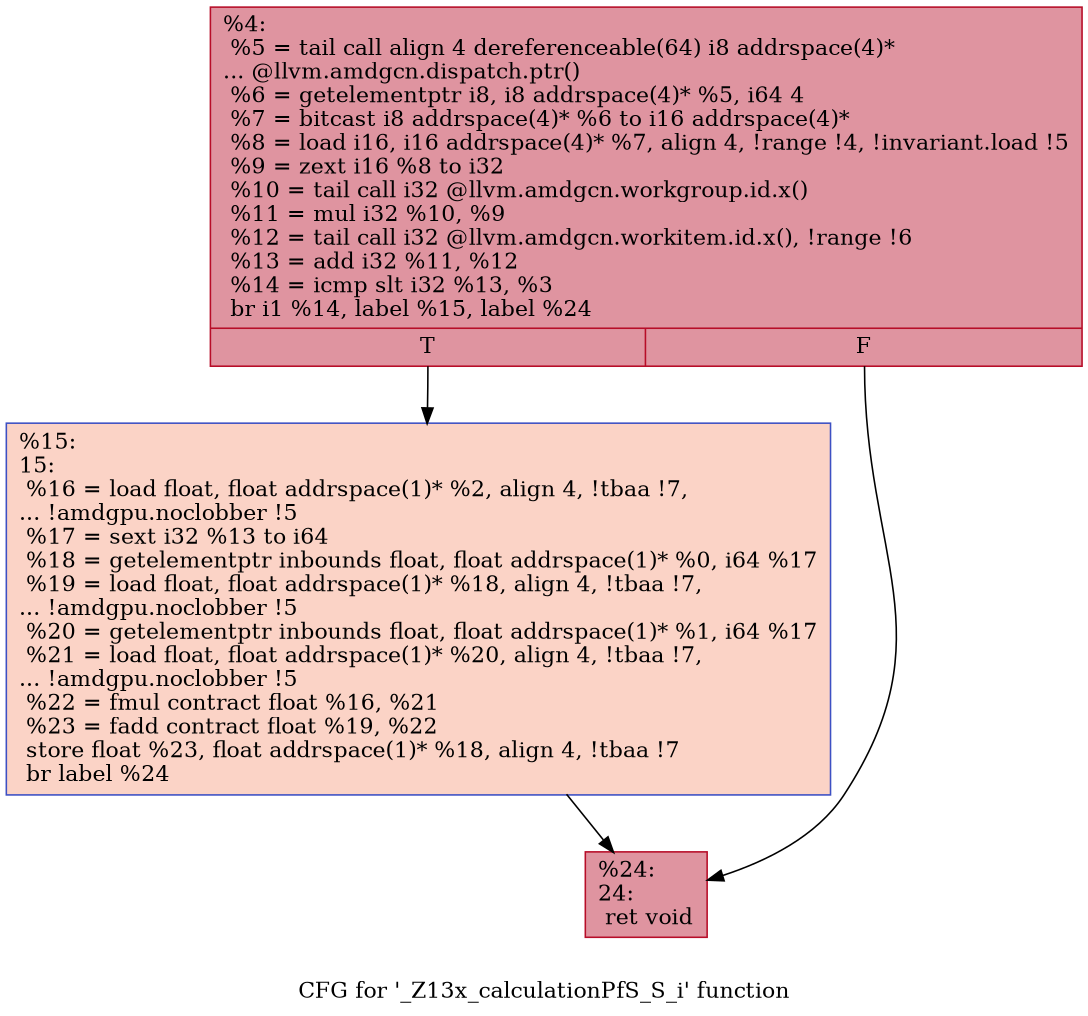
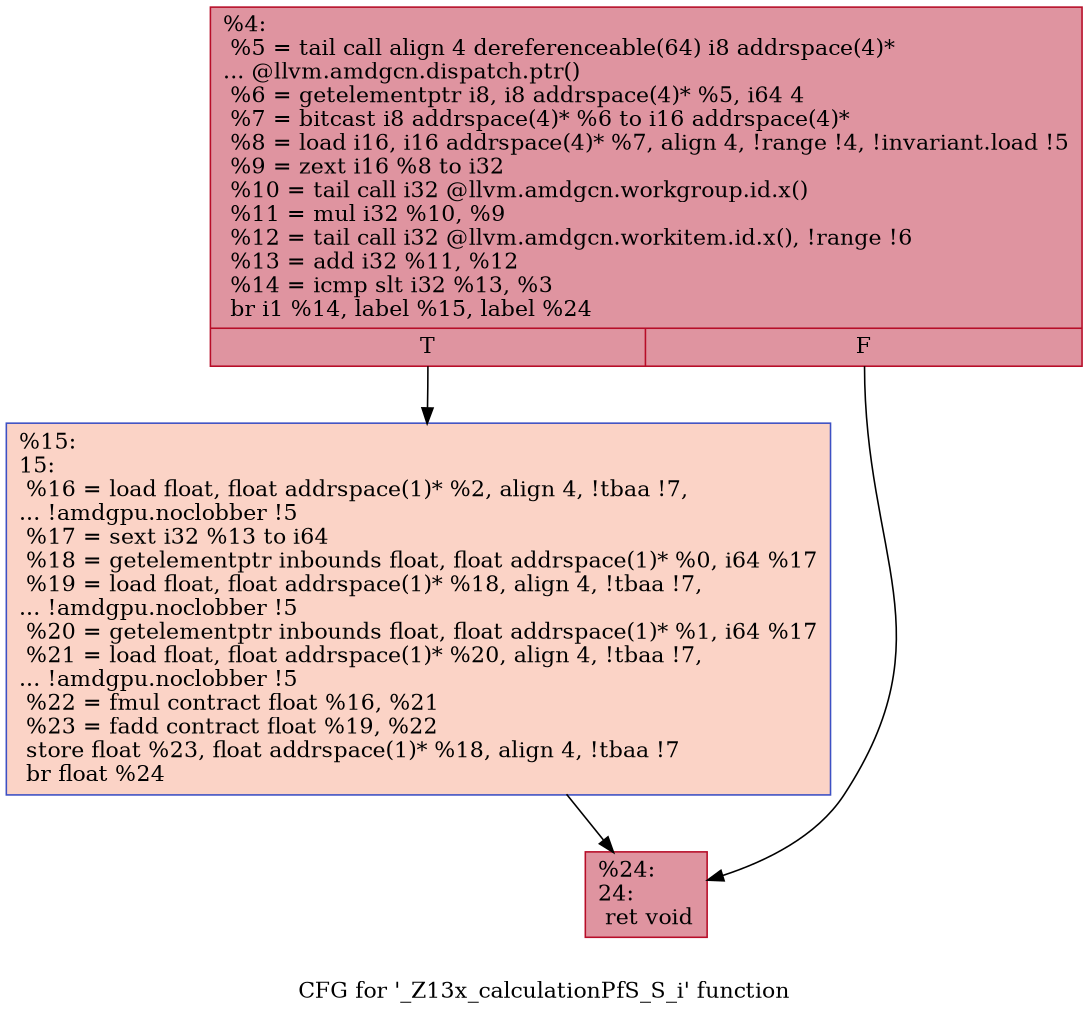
  digraph {
    label="CFG for '_Z13x_calculationPfS_S_i' function"
    node [color="#b70d28ff" fillcolor="#b70d2870" shape=record style=filled]
    n1 [label="{%4:\l  %5 = tail call align 4 dereferenceable(64) i8 addrspace(4)*\l... @llvm.amdgcn.dispatch.ptr()\l  %6 = getelementptr i8, i8 addrspace(4)* %5, i64 4\l  %7 = bitcast i8 addrspace(4)* %6 to i16 addrspace(4)*\l  %8 = load i16, i16 addrspace(4)* %7, align 4, !range !4, !invariant.load !5\l  %9 = zext i16 %8 to i32\l  %10 = tail call i32 @llvm.amdgcn.workgroup.id.x()\l  %11 = mul i32 %10, %9\l  %12 = tail call i32 @llvm.amdgcn.workitem.id.x(), !range !6\l  %13 = add i32 %11, %12\l  %14 = icmp slt i32 %13, %3\l  br i1 %14, label %15, label %24\l|{<s0>T|<s1>F}}"]
-   n2 [color="#3d50c3ff" fillcolor="#f59c7d70" label="{%15:\l15:                                               \l  %16 = load float, float addrspace(1)* %2, align 4, !tbaa !7,\l... !amdgpu.noclobber !5\l  %17 = sext i32 %13 to i64\l  %18 = getelementptr inbounds float, float addrspace(1)* %0, i64 %17\l  %19 = load float, float addrspace(1)* %18, align 4, !tbaa !7,\l... !amdgpu.noclobber !5\l  %20 = getelementptr inbounds float, float addrspace(1)* %1, i64 %17\l  %21 = load float, float addrspace(1)* %20, align 4, !tbaa !7,\l... !amdgpu.noclobber !5\l  %22 = fmul contract float %16, %21\l  %23 = fadd contract float %19, %22\l  store float %23, float addrspace(1)* %18, align 4, !tbaa !7\l  br label %24\l}"]
+   n2 [color="#3d50c3ff" fillcolor="#f59c7d70" label="{%15:\l15:                                               \l  %16 = load float, float addrspace(1)* %2, align 4, !tbaa !7,\l... !amdgpu.noclobber !5\l  %17 = sext i32 %13 to i64\l  %18 = getelementptr inbounds float, float addrspace(1)* %0, i64 %17\l  %19 = load float, float addrspace(1)* %18, align 4, !tbaa !7,\l... !amdgpu.noclobber !5\l  %20 = getelementptr inbounds float, float addrspace(1)* %1, i64 %17\l  %21 = load float, float addrspace(1)* %20, align 4, !tbaa !7,\l... !amdgpu.noclobber !5\l  %22 = fmul contract float %16, %21\l  %23 = fadd contract float %19, %22\l  store float %23, float addrspace(1)* %18, align 4, !tbaa !7\l  br float %24\l}"]
    n3 [label="{%24:\l24:                                               \l  ret void\l}"]
    n1 -> n2 [tailport=s0]
    n1 -> n3 [tailport=s1]
    n2 -> n3
  }
